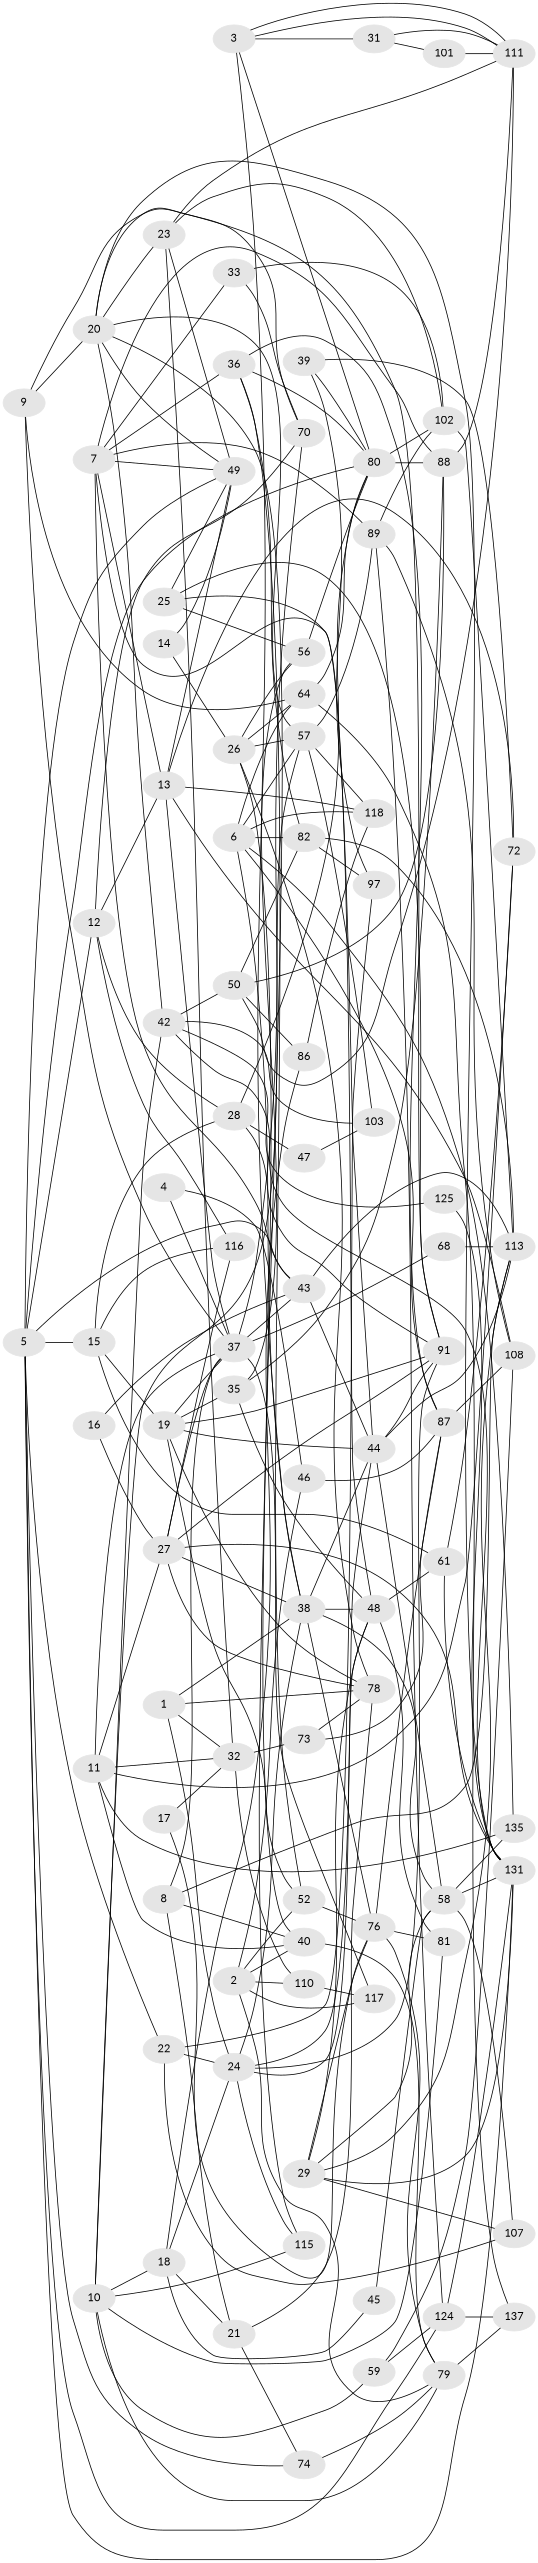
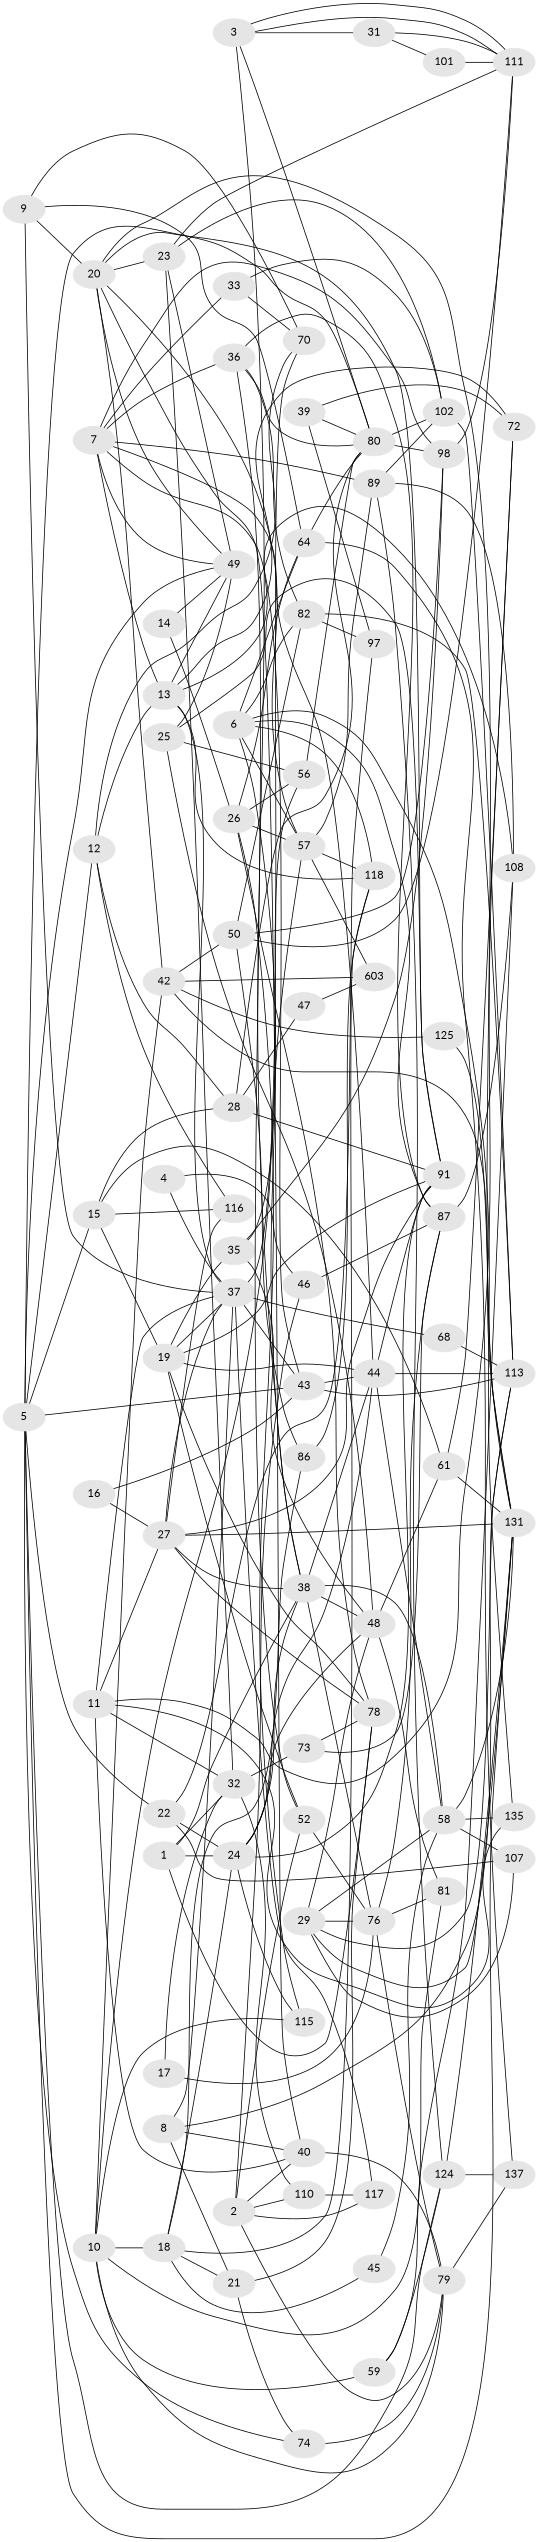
  graph {
    fontname=Lato
    rankdir=LR
    node [color=gray90 fontname=Lato style=filled]
    edge [fontname=Lato]
    1 [super="+94"]
    24 [super="+130"]
    32 [super="+41"]
    38 [super="+69"]
    78
    44 [super="+122"]
    115
    91 [super="+106"]
    48 [super="+132"]
    110
    73
    76 [super="+123"]
    58 [super="+71"]
    2 [super="+99"]
    40
    46 [super="+90"]
    52 [super="+98"]
    79
    117
    87 [super="+120"]
    137
    3
    31
    80 [super="+104"]
    111 [super="+129"]
    101
-   88 [super="+92"]
+   88 [super="+92" label=98]
    102 [super="+126"]
    37 [super="+51"]
    43 [super="+67"]
    70
    68
    4
    5 [super="+75"]
    12 [super="+34"]
    15 [super="+136"]
    22
    49 [super="+112"]
    74
    124
    131 [super="+133"]
    13 [super="+100"]
    28
    116
    19 [super="+96"]
    61 [super="+77"]
    97 [super="+114"]
    107
    113 [super="+128"]
    6 [super="+83"]
    57 [super="+65"]
    64 [super="+95"]
    82
    118
    135
    47 [super="+109"]
-   103
+   103 [label=603]
    89 [super="+127"]
    108
    7 [super="+62"]
    33
    36 [super="+60"]
    72 [super="+105"]
    21 [super="+53"]
    8
    20 [super="+55"]
    42 [super="+85"]
    23
    9
    10 [super="+125"]
    18 [super="+119"]
    59 [super="+84"]
    81
    45
    86
    50
    n77 [label=125]
    11 [super="+30"]
    27 [super="+54"]
    26 [super="+93"]
    56
    14
    35 [super="+66"]
    16
    17
    25 [super="+134"]
    29 [super="+63"]
    39
    1 -- 24
    1 -- 32
    1 -- 38
    1 -- 78
    24 -- 38
    24 -- 44
    24 -- 115
    24 -- 91
    24 -- 48
    32 -- 110
    32 -- 73
    38 -- 44
    38 -- 48
    38 -- 76
    38 -- 58
    44 -- 91
    44 -- 58
    44 -- 113
    48 -- 61
    48 -- 81
    110 -- 117
    73 -- 78
    73 -- 87
    76 -- 79
    76 -- 87
    76 -- 81
    58 -- 131
    58 -- 107
    58 -- 135
    2 -- 110
    2 -- 40
    2 -- 46
    2 -- 52
    2 -- 79
    2 -- 117
    40 -- 79
    46 -- 87
    52 -- 76
    79 -- 137
    87 -- 108
    3 -- 38
    3 -- 31
    3 -- 80
    3 -- 111
    3 -- 111
    31 -- 111
    31 -- 101
    80 -- 88
    80 -- 102
    101 -- 111
    88 -- 111
    102 -- 113
    37 -- 117
    37 -- 43
    37 -- 70
    37 -- 68
    43 -- 44
    43 -- 113
    68 -- 113
    4 -- 46
    4 -- 37
    5 -- 80
    5 -- 43
    5 -- 12
    5 -- 15
    5 -- 22
    5 -- 49
    5 -- 74
    5 -- 124
    5 -- 131
    12 -- 70 [weight=2]
    12 -- 13
    12 -- 28
    12 -- 116
    15 -- 28
    15 -- 116
    15 -- 19
    15 -- 61
    22 -- 24
    22 -- 97
    22 -- 107
    74 -- 79
    124 -- 137
    124 -- 131
    13 -- 37
    13 -- 49
    13 -- 118
    13 -- 108
    13 -- 72
    28 -- 91
    28 -- 80
    28 -- 47
    19 -- 78
    19 -- 44
    19 -- 91
    19 -- 52
    19 -- 37
    19 -- 35
    61 -- 131
    61 -- 72
    6 -- 38
    6 -- 87
    6 -- 57
    6 -- 64
    6 -- 82
    6 -- 118
    6 -- 135
    57 -- 118
    57 -- 103
    57 -- 89
    64 -- 137
    64 -- 80
    82 -- 97
    82 -- 113
    47 -- 103
    89 -- 102
    89 -- 124
    89 -- 108
    7 -- 44
    7 -- 88
    7 -- 43
    7 -- 49
    7 -- 13
    7 -- 89
    7 -- 33
    7 -- 36
    33 -- 102
    33 -- 70
    36 -- 52
    36 -- 87 [weight=2]
    36 -- 80
    36 -- 82
    21 -- 78
    21 -- 74
    8 -- 40
    8 -- 37
    8 -- 113
    8 -- 21
    20 -- 91
    20 -- 40
    20 -- 49
    20 -- 131
    20 -- 57
    20 -- 42
    20 -- 23
    42 -- 131
    42 -- 103
    42 -- 50
    42 -- n77
    23 -- 32
    23 -- 111
    23 -- 102
    23 -- 49
    9 -- 37
    9 -- 70
    9 -- 64
    9 -- 20
    10 -- 115
    10 -- 79
    10 -- 57
    10 -- 42
    10 -- 18
    10 -- 59
    10 -- 81
    18 -- 24
+   18 -- 118
    18 -- 21
    18 -- 45
    18 -- 86
    59 -- 124
    59 -- 108
    45 -- 58
    86 -- 118
    50 -- 111
    50 -- 88
    50 -- 82
    50 -- 86
    n77 -- 131
    11 -- 32
    11 -- 40
    11 -- 37
    11 -- 135
    11 -- 72
    11 -- 27
    27 -- 38
    27 -- 78
    27 -- 91
    27 -- 37
    27 -- 131
    27 -- 116
    26 -- 78
    26 -- 115
    26 -- 57
    26 -- 64
    26 -- 56
    56 -- 80
    14 -- 49
    14 -- 26
    35 -- 48
    35 -- 88
    35 -- 56
    16 -- 43
    16 -- 27
    17 -- 32
    17 -- 76
    25 -- 91
    25 -- 48
    25 -- 49 [weight=2]
    25 -- 56
    29 -- 48
    29 -- 76
    29 -- 58
    29 -- 131
    29 -- 107
    29 -- 113
    39 -- 80
    39 -- 97
    39 -- 72
  }
